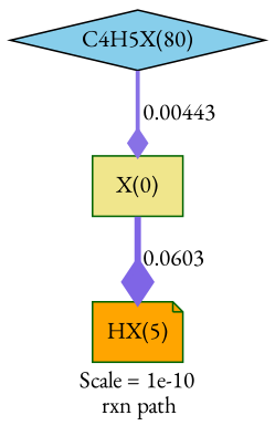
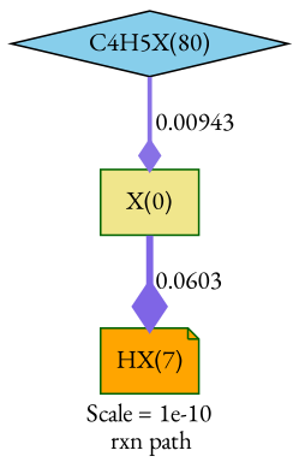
  digraph {
    fontname="EB Garamond"
    label="Scale = 1e-10\l rxn path"
    node [color=darkgreen fontname="EB Garamond" style=filled]
    edge [arrowhead=diamond fontname="EB Garamond"]
    n1 [fillcolor=khaki label="X(0)" shape=box]
-   n2 [fillcolor=orange label="HX(5)" shape=note]
+   n2 [fillcolor=orange label="HX(7)" shape=note]
    n3 [color=black fillcolor=skyblue label="C4H5X(80)" shape=diamond]
    n1 -> n2 [arrowsize=1.94 color="0.7, 0.56, 0.9" label=" 0.0603" style="setlinewidth(3.88)"]
-   n3 -> n1 [arrowsize=1.24 color="0.7, 0.509, 0.9" label=" 0.00443" style="setlinewidth(2.48)"]
+   n3 -> n1 [arrowsize=1.24 color="0.7, 0.509, 0.9" label=" 0.00943" style="setlinewidth(2.48)"]
  }
